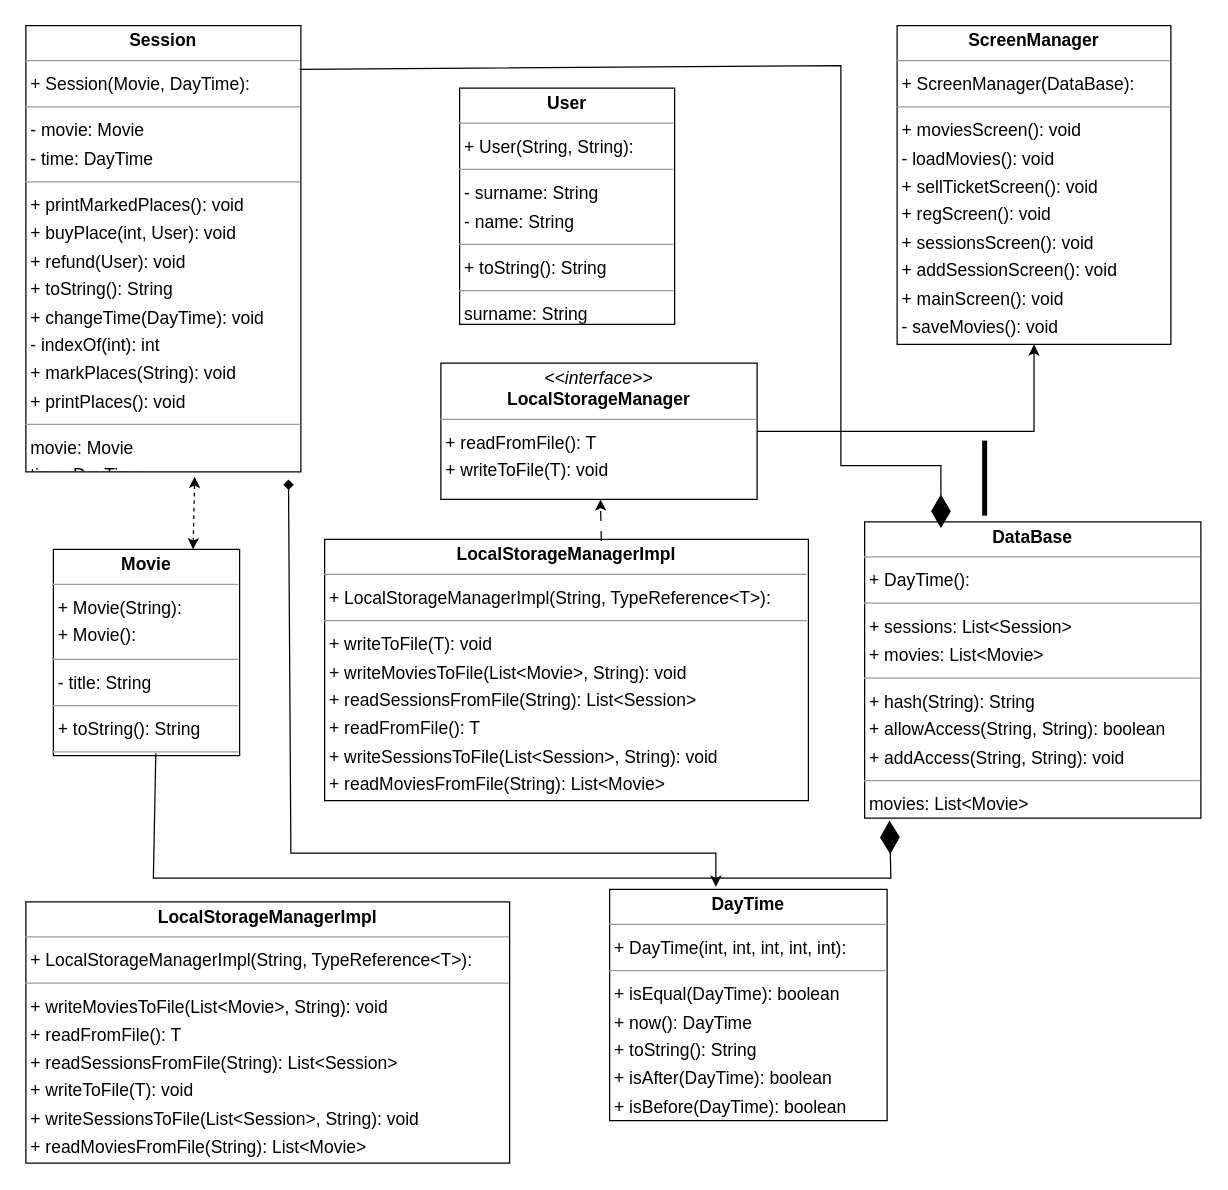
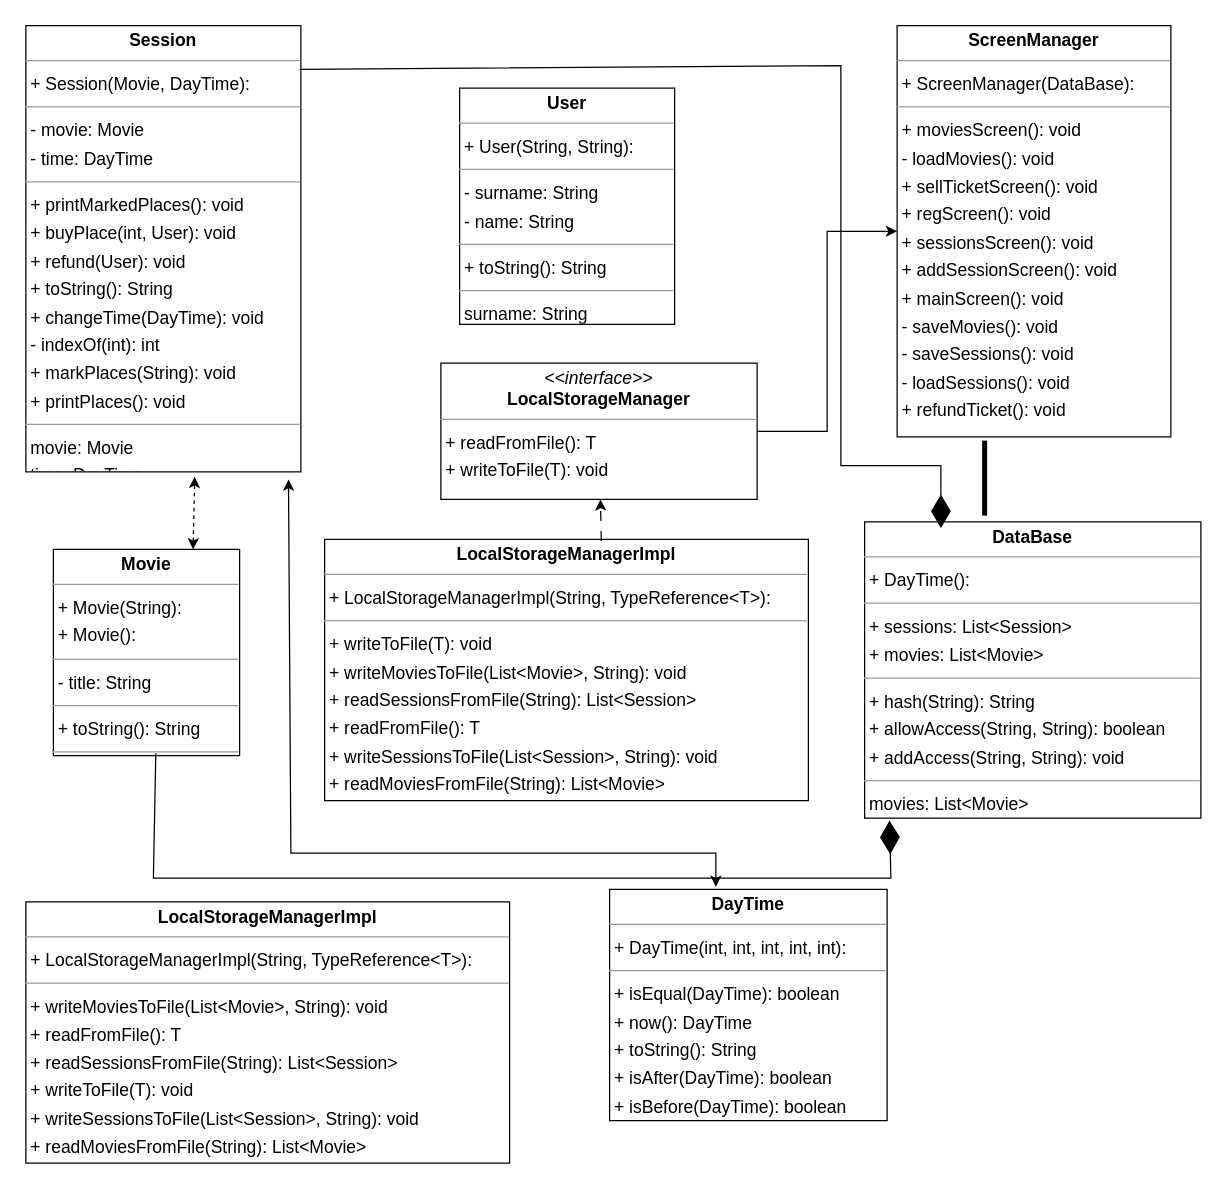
  <mxCell id="0" />
  <mxCell id="1" parent="0" />
  <mxCell id="2" value="&lt;p style=&quot;margin:0px;margin-top:4px;text-align:center;&quot;&gt;&lt;b&gt;DataBase&lt;/b&gt;&lt;/p&gt;&lt;hr size=&quot;1&quot;/&gt;&lt;p style=&quot;margin:0 0 0 4px;line-height:1.6;&quot;&gt;+ DayTime(): &lt;/p&gt;&lt;hr size=&quot;1&quot;/&gt;&lt;p style=&quot;margin:0 0 0 4px;line-height:1.6;&quot;&gt;+ sessions: List&amp;lt;Session&amp;gt;&lt;br/&gt;+ movies: List&amp;lt;Movie&amp;gt;&lt;/p&gt;&lt;hr size=&quot;1&quot;/&gt;&lt;p style=&quot;margin:0 0 0 4px;line-height:1.6;&quot;&gt;+ hash(String): String&lt;br/&gt;+ allowAccess(String, String): boolean&lt;br/&gt;+ addAccess(String, String): void&lt;/p&gt;&lt;hr size=&quot;1&quot;/&gt;&lt;p style=&quot;margin:0 0 0 4px;line-height:1.6;&quot;&gt; movies: List&amp;lt;Movie&amp;gt;&lt;br/&gt; sessions: List&amp;lt;Session&amp;gt;&lt;/p&gt;" style="verticalAlign=top;align=left;overflow=fill;fontSize=14;fontFamily=Helvetica;html=1;rounded=0;shadow=0;comic=0;labelBackgroundColor=none;strokeWidth=1;" parent="1" vertex="1"><mxGeometry x="691" y="417" width="269" height="237" as="geometry" /></mxCell>
  <mxCell id="3" value="&lt;p style=&quot;margin:0px;margin-top:4px;text-align:center;&quot;&gt;&lt;b&gt;DayTime&lt;/b&gt;&lt;/p&gt;&lt;hr size=&quot;1&quot;/&gt;&lt;p style=&quot;margin:0 0 0 4px;line-height:1.6;&quot;&gt;+ DayTime(int, int, int, int, int): &lt;/p&gt;&lt;hr size=&quot;1&quot;/&gt;&lt;p style=&quot;margin:0 0 0 4px;line-height:1.6;&quot;&gt;+ isEqual(DayTime): boolean&lt;br/&gt;+ now(): DayTime&lt;br/&gt;+ toString(): String&lt;br/&gt;+ isAfter(DayTime): boolean&lt;br/&gt;+ isBefore(DayTime): boolean&lt;/p&gt;" style="verticalAlign=top;align=left;overflow=fill;fontSize=14;fontFamily=Helvetica;html=1;rounded=0;shadow=0;comic=0;labelBackgroundColor=none;strokeWidth=1;" parent="1" vertex="1"><mxGeometry x="487" y="711" width="222" height="185" as="geometry" /></mxCell>
  <mxCell id="4" value="" style="edgeStyle=orthogonalEdgeStyle;rounded=0;orthogonalLoop=1;jettySize=auto;html=1;" edge="1" parent="1" source="5" target="9"><mxGeometry relative="1" as="geometry" /></mxCell>
  <mxCell id="5" value="&lt;p style=&quot;margin:0px;margin-top:4px;text-align:center;&quot;&gt;&lt;i&gt;&amp;lt;&amp;lt;interface&amp;gt;&amp;gt;&lt;/i&gt;&lt;br/&gt;&lt;b&gt;LocalStorageManager&lt;T&gt;&lt;/b&gt;&lt;/p&gt;&lt;hr size=&quot;1&quot;/&gt;&lt;p style=&quot;margin:0 0 0 4px;line-height:1.6;&quot;&gt;+ readFromFile(): T&lt;br/&gt;+ writeToFile(T): void&lt;/p&gt;" style="verticalAlign=top;align=left;overflow=fill;fontSize=14;fontFamily=Helvetica;html=1;rounded=0;shadow=0;comic=0;labelBackgroundColor=none;strokeWidth=1;" parent="1" vertex="1"><mxGeometry x="352" y="290" width="253" height="109" as="geometry" /></mxCell>
  <mxCell id="6" value="&lt;p style=&quot;margin:0px;margin-top:4px;text-align:center;&quot;&gt;&lt;b&gt;LocalStorageManagerImpl&lt;T&gt;&lt;/b&gt;&lt;/p&gt;&lt;hr size=&quot;1&quot;/&gt;&lt;p style=&quot;margin:0 0 0 4px;line-height:1.6;&quot;&gt;+ LocalStorageManagerImpl(String, TypeReference&amp;lt;T&amp;gt;): &lt;/p&gt;&lt;hr size=&quot;1&quot;/&gt;&lt;p style=&quot;margin:0 0 0 4px;line-height:1.6;&quot;&gt;+ writeToFile(T): void&lt;br/&gt;+ writeMoviesToFile(List&amp;lt;Movie&amp;gt;, String): void&lt;br/&gt;+ readSessionsFromFile(String): List&amp;lt;Session&amp;gt;&lt;br/&gt;+ readFromFile(): T&lt;br/&gt;+ writeSessionsToFile(List&amp;lt;Session&amp;gt;, String): void&lt;br/&gt;+ readMoviesFromFile(String): List&amp;lt;Movie&amp;gt;&lt;/p&gt;" style="verticalAlign=top;align=left;overflow=fill;fontSize=14;fontFamily=Helvetica;html=1;rounded=0;shadow=0;comic=0;labelBackgroundColor=none;strokeWidth=1;" parent="1" vertex="1"><mxGeometry x="259" y="431" width="387" height="209" as="geometry" /></mxCell>
  <mxCell id="7" value="&lt;p style=&quot;margin:0px;margin-top:4px;text-align:center;&quot;&gt;&lt;b&gt;LocalStorageManagerImpl&lt;T&gt;&lt;/b&gt;&lt;/p&gt;&lt;hr size=&quot;1&quot;/&gt;&lt;p style=&quot;margin:0 0 0 4px;line-height:1.6;&quot;&gt;+ LocalStorageManagerImpl(String, TypeReference&amp;lt;T&amp;gt;): &lt;/p&gt;&lt;hr size=&quot;1&quot;/&gt;&lt;p style=&quot;margin:0 0 0 4px;line-height:1.6;&quot;&gt;+ writeMoviesToFile(List&amp;lt;Movie&amp;gt;, String): void&lt;br/&gt;+ readFromFile(): T&lt;br/&gt;+ readSessionsFromFile(String): List&amp;lt;Session&amp;gt;&lt;br/&gt;+ writeToFile(T): void&lt;br/&gt;+ writeSessionsToFile(List&amp;lt;Session&amp;gt;, String): void&lt;br/&gt;+ readMoviesFromFile(String): List&amp;lt;Movie&amp;gt;&lt;/p&gt;" style="verticalAlign=top;align=left;overflow=fill;fontSize=14;fontFamily=Helvetica;html=1;rounded=0;shadow=0;comic=0;labelBackgroundColor=none;strokeWidth=1;" parent="1" vertex="1"><mxGeometry x="20" y="721" width="387" height="209" as="geometry" /></mxCell>
  <mxCell id="8" value="&lt;p style=&quot;margin:0px;margin-top:4px;text-align:center;&quot;&gt;&lt;b&gt;Movie&lt;/b&gt;&lt;/p&gt;&lt;hr size=&quot;1&quot;/&gt;&lt;p style=&quot;margin:0 0 0 4px;line-height:1.6;&quot;&gt;+ Movie(String): &lt;br/&gt;+ Movie(): &lt;/p&gt;&lt;hr size=&quot;1&quot;/&gt;&lt;p style=&quot;margin:0 0 0 4px;line-height:1.6;&quot;&gt;- title: String&lt;/p&gt;&lt;hr size=&quot;1&quot;/&gt;&lt;p style=&quot;margin:0 0 0 4px;line-height:1.6;&quot;&gt;+ toString(): String&lt;/p&gt;&lt;hr size=&quot;1&quot;/&gt;&lt;p style=&quot;margin:0 0 0 4px;line-height:1.6;&quot;&gt; title: String&lt;/p&gt;" style="verticalAlign=top;align=left;overflow=fill;fontSize=14;fontFamily=Helvetica;html=1;rounded=0;shadow=0;comic=0;labelBackgroundColor=none;strokeWidth=1;" parent="1" vertex="1"><mxGeometry x="42" y="439" width="149" height="165" as="geometry" /></mxCell>
- <mxCell id="9" value="&lt;p style=&quot;margin:0px;margin-top:4px;text-align:center;&quot;&gt;&lt;b&gt;ScreenManager&lt;/b&gt;&lt;/p&gt;&lt;hr size=&quot;1&quot;/&gt;&lt;p style=&quot;margin:0 0 0 4px;line-height:1.6;&quot;&gt;+ ScreenManager(DataBase): &lt;/p&gt;&lt;hr size=&quot;1&quot;/&gt;&lt;p style=&quot;margin:0 0 0 4px;line-height:1.6;&quot;&gt;+ moviesScreen(): void&lt;br/&gt;- loadMovies(): void&lt;br/&gt;+ sellTicketScreen(): void&lt;br/&gt;+ regScreen(): void&lt;br/&gt;+ sessionsScreen(): void&lt;br/&gt;+ addSessionScreen(): void&lt;br/&gt;+ mainScreen(): void&lt;br/&gt;- saveMovies(): void&lt;br/&gt;- saveSessions(): void&lt;br/&gt;- loadSessions(): void&lt;br/&gt;+ refundTicket(): void&lt;/p&gt;" style="verticalAlign=top;align=left;overflow=fill;fontSize=14;fontFamily=Helvetica;html=1;rounded=0;shadow=0;comic=0;labelBackgroundColor=none;strokeWidth=1;" parent="1" vertex="1"><mxGeometry x="717" y="20" width="219" height="255" as="geometry" /></mxCell>
+ <mxCell id="9" value="&lt;p style=&quot;margin:0px;margin-top:4px;text-align:center;&quot;&gt;&lt;b&gt;ScreenManager&lt;/b&gt;&lt;/p&gt;&lt;hr size=&quot;1&quot;/&gt;&lt;p style=&quot;margin:0 0 0 4px;line-height:1.6;&quot;&gt;+ ScreenManager(DataBase): &lt;/p&gt;&lt;hr size=&quot;1&quot;/&gt;&lt;p style=&quot;margin:0 0 0 4px;line-height:1.6;&quot;&gt;+ moviesScreen(): void&lt;br/&gt;- loadMovies(): void&lt;br/&gt;+ sellTicketScreen(): void&lt;br/&gt;+ regScreen(): void&lt;br/&gt;+ sessionsScreen(): void&lt;br/&gt;+ addSessionScreen(): void&lt;br/&gt;+ mainScreen(): void&lt;br/&gt;- saveMovies(): void&lt;br/&gt;- saveSessions(): void&lt;br/&gt;- loadSessions(): void&lt;br/&gt;+ refundTicket(): void&lt;/p&gt;" style="verticalAlign=top;align=left;overflow=fill;fontSize=14;fontFamily=Helvetica;html=1;rounded=0;shadow=0;comic=0;labelBackgroundColor=none;strokeWidth=1;" parent="1" vertex="1"><mxGeometry x="717" y="20" width="219" height="329" as="geometry" /></mxCell>
  <mxCell id="10" value="&lt;p style=&quot;margin:0px;margin-top:4px;text-align:center;&quot;&gt;&lt;b&gt;Session&lt;/b&gt;&lt;/p&gt;&lt;hr size=&quot;1&quot;/&gt;&lt;p style=&quot;margin:0 0 0 4px;line-height:1.6;&quot;&gt;+ Session(Movie, DayTime): &lt;/p&gt;&lt;hr size=&quot;1&quot;/&gt;&lt;p style=&quot;margin:0 0 0 4px;line-height:1.6;&quot;&gt;- movie: Movie&lt;br/&gt;- time: DayTime&lt;/p&gt;&lt;hr size=&quot;1&quot;/&gt;&lt;p style=&quot;margin:0 0 0 4px;line-height:1.6;&quot;&gt;+ printMarkedPlaces(): void&lt;br/&gt;+ buyPlace(int, User): void&lt;br/&gt;+ refund(User): void&lt;br/&gt;+ toString(): String&lt;br/&gt;+ changeTime(DayTime): void&lt;br/&gt;- indexOf(int): int&lt;br/&gt;+ markPlaces(String): void&lt;br/&gt;+ printPlaces(): void&lt;/p&gt;&lt;hr size=&quot;1&quot;/&gt;&lt;p style=&quot;margin:0 0 0 4px;line-height:1.6;&quot;&gt; movie: Movie&lt;br/&gt; time: DayTime&lt;/p&gt;" style="verticalAlign=top;align=left;overflow=fill;fontSize=14;fontFamily=Helvetica;html=1;rounded=0;shadow=0;comic=0;labelBackgroundColor=none;strokeWidth=1;" parent="1" vertex="1"><mxGeometry x="20" y="20" width="220" height="357" as="geometry" /></mxCell>
  <mxCell id="11" value="&lt;p style=&quot;margin:0px;margin-top:4px;text-align:center;&quot;&gt;&lt;b&gt;User&lt;/b&gt;&lt;/p&gt;&lt;hr size=&quot;1&quot;/&gt;&lt;p style=&quot;margin:0 0 0 4px;line-height:1.6;&quot;&gt;+ User(String, String): &lt;/p&gt;&lt;hr size=&quot;1&quot;/&gt;&lt;p style=&quot;margin:0 0 0 4px;line-height:1.6;&quot;&gt;- surname: String&lt;br/&gt;- name: String&lt;/p&gt;&lt;hr size=&quot;1&quot;/&gt;&lt;p style=&quot;margin:0 0 0 4px;line-height:1.6;&quot;&gt;+ toString(): String&lt;/p&gt;&lt;hr size=&quot;1&quot;/&gt;&lt;p style=&quot;margin:0 0 0 4px;line-height:1.6;&quot;&gt; surname: String&lt;br/&gt; name: String&lt;/p&gt;" style="verticalAlign=top;align=left;overflow=fill;fontSize=14;fontFamily=Helvetica;html=1;rounded=0;shadow=0;comic=0;labelBackgroundColor=none;strokeWidth=1;" parent="1" vertex="1"><mxGeometry x="367" y="70" width="172" height="189" as="geometry" /></mxCell>
  <mxCell id="12" value="" style="endArrow=classic;startArrow=classic;html=1;rounded=0;exitX=0.75;exitY=0;exitDx=0;exitDy=0;entryX=0.614;entryY=1.011;entryDx=0;entryDy=0;entryPerimeter=0;dashed=1;" edge="1" parent="1" source="8" target="10"><mxGeometry width="50" height="50" relative="1" as="geometry"><mxPoint x="412" y="372" as="sourcePoint" /><mxPoint x="462" y="322" as="targetPoint" /></mxGeometry></mxCell>
- <mxCell id="13" value="" style="endArrow=diamond;startArrow=classic;html=1;rounded=0;exitX=0.383;exitY=-0.011;exitDx=0;exitDy=0;exitPerimeter=0;entryX=0.955;entryY=1.017;entryDx=0;entryDy=0;entryPerimeter=0;" edge="1" parent="1" source="3" target="10"><mxGeometry width="50" height="50" relative="1" as="geometry"><mxPoint x="582" y="682" as="sourcePoint" /><mxPoint x="242" y="272" as="targetPoint" /><Array as="points"><mxPoint x="572" y="682" /><mxPoint x="232" y="682" /></Array></mxGeometry></mxCell>
+ <mxCell id="13" value="" style="endArrow=classic;startArrow=classic;html=1;rounded=0;exitX=0.383;exitY=-0.011;exitDx=0;exitDy=0;exitPerimeter=0;entryX=0.955;entryY=1.017;entryDx=0;entryDy=0;entryPerimeter=0;" edge="1" parent="1" source="3" target="10"><mxGeometry width="50" height="50" relative="1" as="geometry"><mxPoint x="582" y="682" as="sourcePoint" /><mxPoint x="242" y="272" as="targetPoint" /><Array as="points"><mxPoint x="572" y="682" /><mxPoint x="232" y="682" /></Array></mxGeometry></mxCell>
  <mxCell id="14" value="" style="endArrow=diamondThin;endFill=1;endSize=24;html=1;rounded=0;entryX=0.074;entryY=1.008;entryDx=0;entryDy=0;entryPerimeter=0;exitX=0.55;exitY=0.988;exitDx=0;exitDy=0;exitPerimeter=0;" edge="1" parent="1" source="8" target="2"><mxGeometry width="160" relative="1" as="geometry"><mxPoint x="118" y="606" as="sourcePoint" /><mxPoint x="691" y="562" as="targetPoint" /><Array as="points"><mxPoint x="122" y="702" /><mxPoint x="412" y="702" /><mxPoint x="712" y="702" /></Array></mxGeometry></mxCell>
  <mxCell id="15" value="" style="endArrow=diamondThin;endFill=1;endSize=24;html=1;rounded=0;exitX=0.995;exitY=0.098;exitDx=0;exitDy=0;exitPerimeter=0;entryX=0.227;entryY=0.021;entryDx=0;entryDy=0;entryPerimeter=0;" edge="1" parent="1" source="10" target="2"><mxGeometry width="160" relative="1" as="geometry"><mxPoint x="392" y="292" as="sourcePoint" /><mxPoint x="752" y="412" as="targetPoint" /><Array as="points"><mxPoint x="672" y="52" /><mxPoint x="672" y="372" /><mxPoint x="752" y="372" /></Array></mxGeometry></mxCell>
  <mxCell id="16" value="" style="line;strokeWidth=4;direction=south;html=1;perimeter=backbonePerimeter;points=[];outlineConnect=0;" vertex="1" parent="1"><mxGeometry x="782" y="352" width="10" height="60" as="geometry" /></mxCell>
  <mxCell id="17" value="" style="endArrow=classic;html=1;rounded=0;exitX=0.572;exitY=0.006;exitDx=0;exitDy=0;exitPerimeter=0;dashed=1;dashPattern=8 8;" edge="1" parent="1" source="6" target="5"><mxGeometry width="50" height="50" relative="1" as="geometry"><mxPoint x="482" y="422" as="sourcePoint" /><mxPoint x="472" y="442" as="targetPoint" /></mxGeometry></mxCell>
